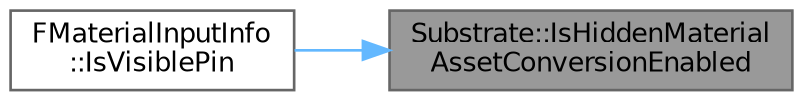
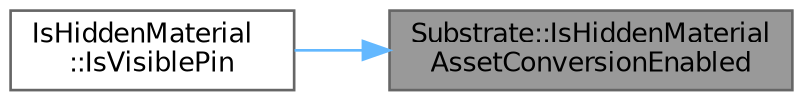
  digraph {
    rankdir=RL
    node [fontname=Helvetica fontsize=10 shape=box style=filled]
    n1 [color=gray40 fillcolor=grey60 fontcolor=black height=0.2 label="Substrate::IsHiddenMaterial\lAssetConversionEnabled" width=0.4]
-   n2 [color=grey40 fillcolor=white height=0.2 label="FMaterialInputInfo\l::IsVisiblePin" width=0.4]
+   n2 [color=grey40 fillcolor=white height=0.2 label="IsHiddenMaterial\l::IsVisiblePin" width=0.4]
    n1 -> n2 [color=steelblue1 dir=back fontname=Helvetica fontsize=10 labelfontname=Helvetica labelfontsize=10 style=solid]
  }
